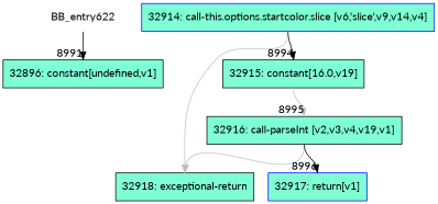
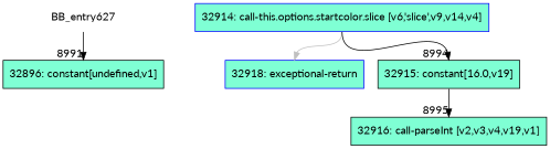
  digraph {
    fontname=Lato
    rankdir=TD
    node [color=black fillcolor=aquamarine fontname=Lato shape=record style=filled]
    edge [fontname=Lato headport=n tailport=s]
-   BB_entry622 [fillcolor=white shape=none]
+   BB_entry622 [fillcolor=white shape=none label=BB_entry627]
    n2 [label="{32896: constant[undefined,v1]}"]
    n3 [color=blue label="{32914: call-this.options.startcolor.slice [v6,'slice',v9,v14,v4]}"]
-   n4 [label="{32918: exceptional-return}"]
+   n4 [color=blue label="{32918: exceptional-return}"]
    n5 [label="{32915: constant[16.0,v19]}"]
    n6 [label="{32916: call-parseInt [v2,v3,v4,v19,v1]}"]
-   n7 [color=blue label="{32917: return[v1]}"]
    BB_entry622 -> n2 [headlabel="    8991"]
    n3 -> n4 [color=gray]
    n3 -> n5 [headlabel="      8994"]
-   n5 -> n6 [headlabel="      8995" color=gray]
-   n6 -> n4 [color=gray]
-   n6 -> n7 [headlabel="      8996"]
+   n5 -> n6 [headlabel="      8995"]
  }
